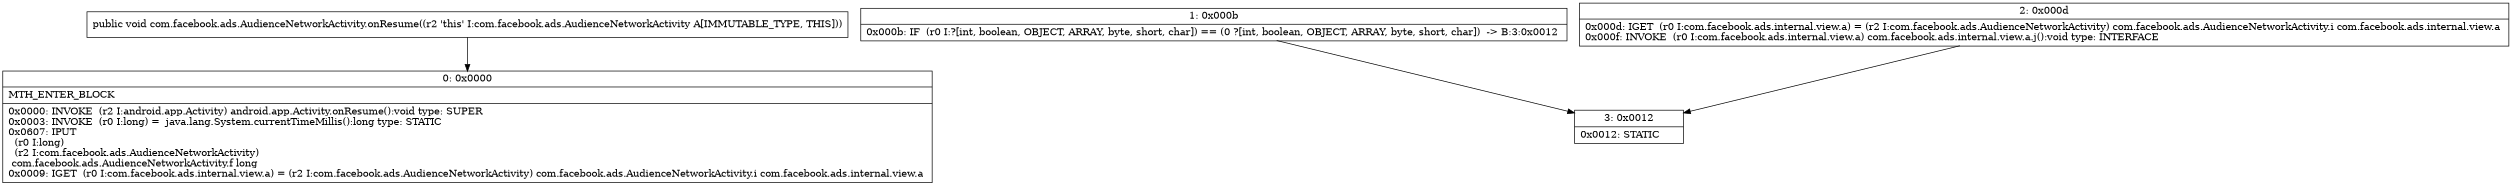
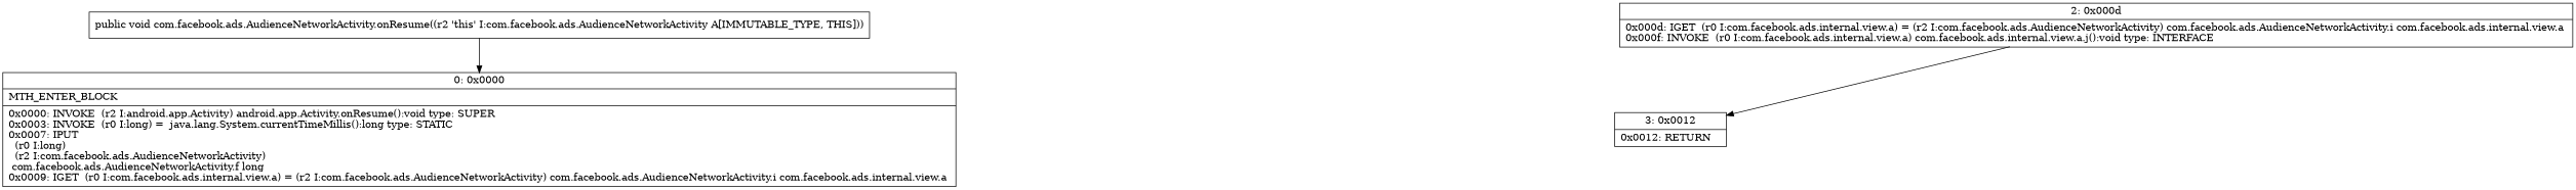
  digraph {
    fontname="DejaVu Serif"
    node [fontname="DejaVu Serif" shape=record]
    edge [fontname="DejaVu Serif"]
-   n1 [label="{0\:\ 0x0000|MTH_ENTER_BLOCK\l|0x0000: INVOKE  (r2 I:android.app.Activity) android.app.Activity.onResume():void type: SUPER \l0x0003: INVOKE  (r0 I:long) =  java.lang.System.currentTimeMillis():long type: STATIC \l0x0607: IPUT  \l  (r0 I:long)\l  (r2 I:com.facebook.ads.AudienceNetworkActivity)\l com.facebook.ads.AudienceNetworkActivity.f long \l0x0009: IGET  (r0 I:com.facebook.ads.internal.view.a) = (r2 I:com.facebook.ads.AudienceNetworkActivity) com.facebook.ads.AudienceNetworkActivity.i com.facebook.ads.internal.view.a \l}"]
-   n2 [label="{1\:\ 0x000b|0x000b: IF  (r0 I:?[int, boolean, OBJECT, ARRAY, byte, short, char]) == (0 ?[int, boolean, OBJECT, ARRAY, byte, short, char])  \-\> B:3:0x0012 \l}"]
-   n3 [label="{3\:\ 0x0012|0x0012: STATIC   \l}"]
+   n1 [label="{0\:\ 0x0000|MTH_ENTER_BLOCK\l|0x0000: INVOKE  (r2 I:android.app.Activity) android.app.Activity.onResume():void type: SUPER \l0x0003: INVOKE  (r0 I:long) =  java.lang.System.currentTimeMillis():long type: STATIC \l0x0007: IPUT  \l  (r0 I:long)\l  (r2 I:com.facebook.ads.AudienceNetworkActivity)\l com.facebook.ads.AudienceNetworkActivity.f long \l0x0009: IGET  (r0 I:com.facebook.ads.internal.view.a) = (r2 I:com.facebook.ads.AudienceNetworkActivity) com.facebook.ads.AudienceNetworkActivity.i com.facebook.ads.internal.view.a \l}"]
+   n3 [label="{3\:\ 0x0012|0x0012: RETURN   \l}"]
    n4 [label="{2\:\ 0x000d|0x000d: IGET  (r0 I:com.facebook.ads.internal.view.a) = (r2 I:com.facebook.ads.AudienceNetworkActivity) com.facebook.ads.AudienceNetworkActivity.i com.facebook.ads.internal.view.a \l0x000f: INVOKE  (r0 I:com.facebook.ads.internal.view.a) com.facebook.ads.internal.view.a.j():void type: INTERFACE \l}"]
    n5 [label="{public void com.facebook.ads.AudienceNetworkActivity.onResume((r2 'this' I:com.facebook.ads.AudienceNetworkActivity A[IMMUTABLE_TYPE, THIS])) }"]
-   n2 -> n3
    n4 -> n3
    n5 -> n1
  }
